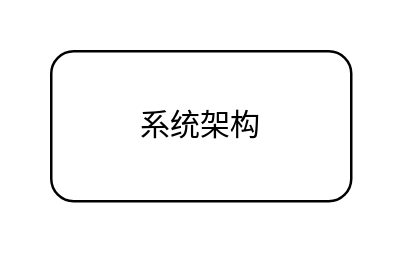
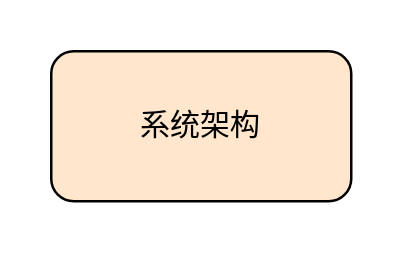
  <mxCell id="0" />
  <mxCell id="1" parent="0" />
- <mxCell id="2" value="系统架构" style="rounded=1;whiteSpace=wrap;html=1;" vertex="1" parent="1"><mxGeometry x="20" y="20" width="120" height="60" as="geometry" /></mxCell>
+ <mxCell id="2" value="系统架构" style="rounded=1;whiteSpace=wrap;html=1;fillColor=#ffe6cc;" vertex="1" parent="1"><mxGeometry x="20" y="20" width="120" height="60" as="geometry" /></mxCell>
